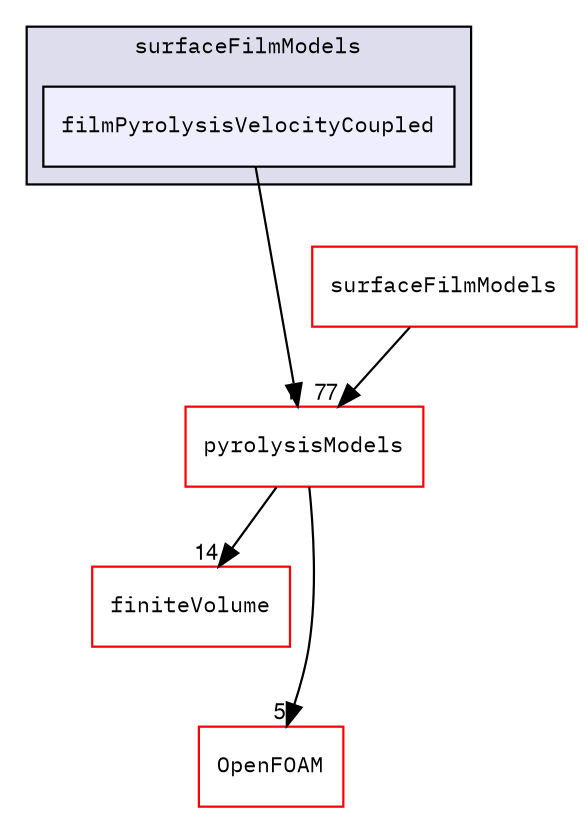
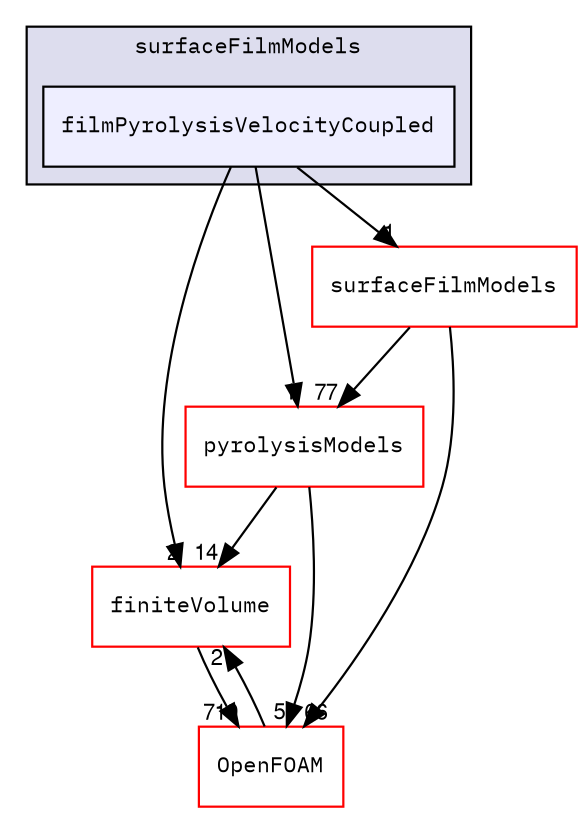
  digraph {
    compound=true
    fontname="IBM Plex Mono"
    node [fontname="IBM Plex Mono" fontsize=10 shape=box color=red]
    edge [fontname="IBM Plex Mono" headlabel=2 labeldistance=1.5 labelfontname=FreeSans labelfontsize=10]
    n1 [fillcolor="#eeeeff" label=filmPyrolysisVelocityCoupled pencolor=black style=filled color=""]
    n2 [label=finiteVolume]
    n3 [label=surfaceFilmModels]
    n4 [label=pyrolysisModels]
    n5 [label=OpenFOAM]
    subgraph cluster_1 {
      bgcolor="#ddddee"
      fontsize=10
      label=surfaceFilmModels
      pencolor=black
      n1
    }
+   n1 -> n2
+   n1 -> n3 [headlabel=1]
    n1 -> n4 [headlabel=1]
+   n2 -> n5 [headlabel=719]
    n3 -> n4 [headlabel=77]
+   n3 -> n5 [headlabel=66]
    n4 -> n2 [headlabel=14]
    n4 -> n5 [headlabel=5]
+   n5 -> n2
  }
